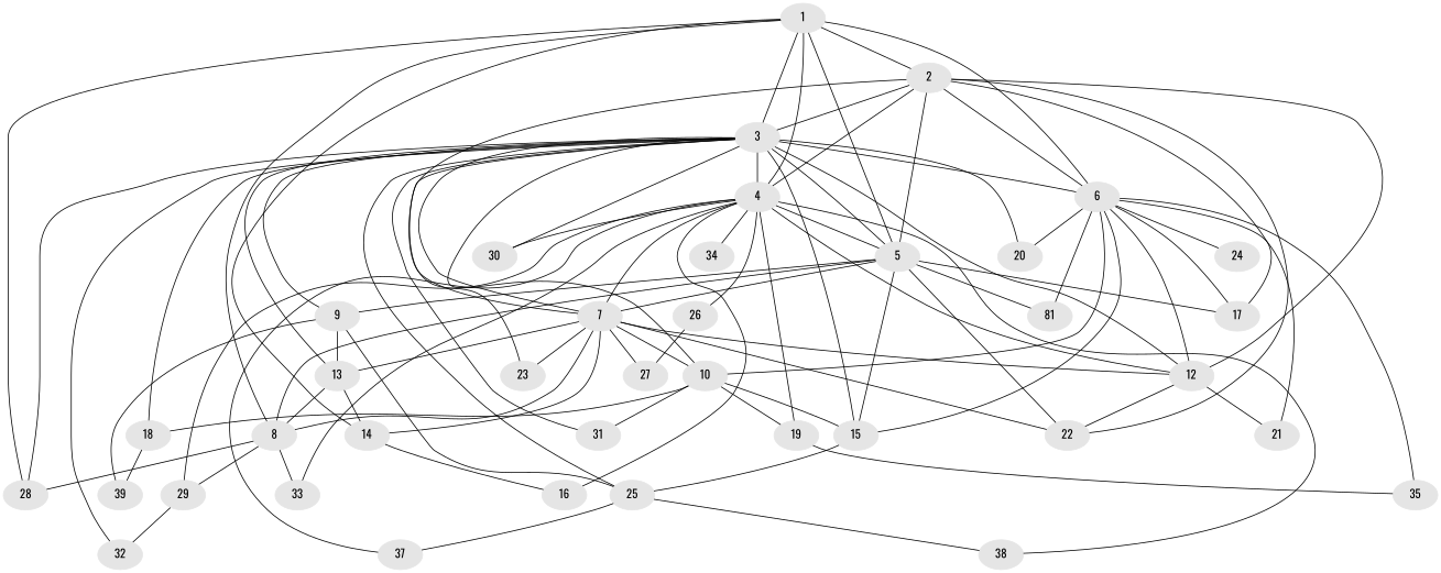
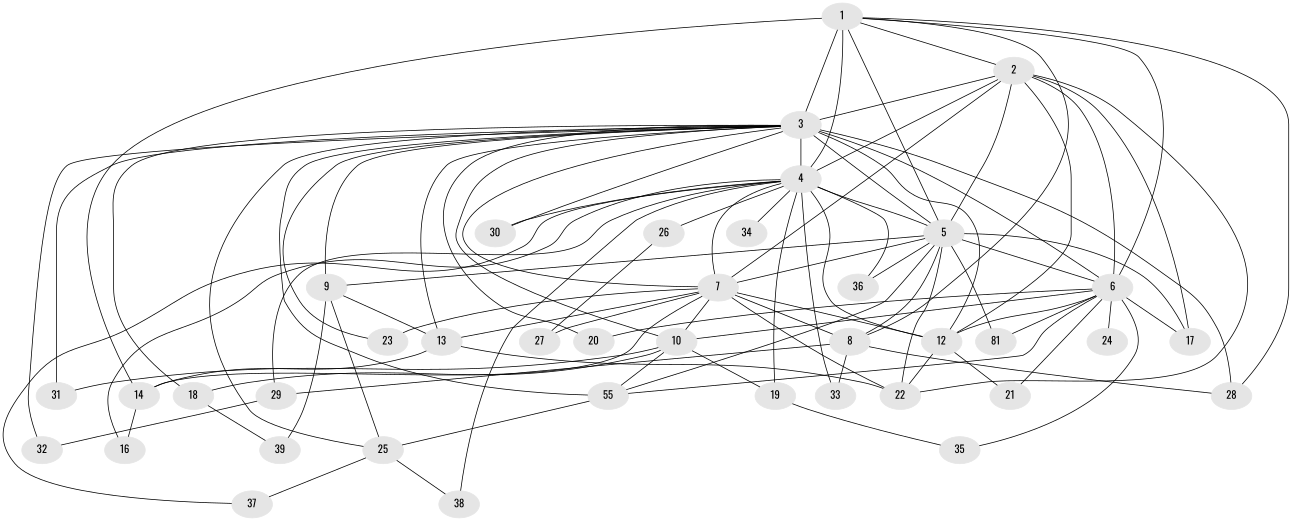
  graph {
    fontname=Oswald
    node [color=gray90 fontname=Oswald style=filled]
    edge [fontname=Oswald weight=1.0]
    1
    2
    3
    4
    5
    6
    8
    14
    28
    7
    12
    17
    22
    9
    10
    13
-   15
+   15 [label=55]
    18
    20
    23
    25
    30
    31
    32
    16
    19
    26
    29
    33
    34
+   36
    37
    38
    n34 [label=81]
    21
    24
    35
    27
    39
    1 -- 2 [weight=2.0]
    1 -- 3 [weight=8.0]
    1 -- 4 [weight=3.0]
    1 -- 5 [weight=4.0]
    1 -- 6 [weight=3.0]
    1 -- 8
    1 -- 14
    1 -- 28
    2 -- 3 [weight=4.0]
    2 -- 4
    2 -- 5 [weight=3.0]
    2 -- 6
    2 -- 7
    2 -- 12 [weight=4.0]
    2 -- 17
    2 -- 22
    3 -- 4 [weight=3.0]
    3 -- 5 [weight=6.0]
    3 -- 6 [weight=3.0]
    3 -- 28
    3 -- 7
    3 -- 12
    3 -- 9
    3 -- 10 [weight=3.0]
    3 -- 13 [weight=7.0]
    3 -- 15
    3 -- 18
    3 -- 20
    3 -- 23
    3 -- 25
    3 -- 30 [weight=2.0]
    3 -- 31
    3 -- 32
    4 -- 5 [weight=2.0]
    4 -- 7
    4 -- 12
    4 -- 30
    4 -- 16
    4 -- 19
    4 -- 26
    4 -- 29
    4 -- 33
    4 -- 34
+   4 -- 36
    4 -- 37
    4 -- 38
+   5 -- 6 [weight=2.0]
    5 -- 8
    5 -- 7 [weight=8.0]
    5 -- 17
    5 -- 22
    5 -- 9
    5 -- 15
+   5 -- 36
    5 -- n34
    6 -- 12
    6 -- 17
    6 -- 10 [weight=2.0]
    6 -- 15
    6 -- 20
    6 -- n34
    6 -- 21
    6 -- 24
    6 -- 35
    8 -- 28
    8 -- 29
    8 -- 33
    14 -- 16
    7 -- 8
    7 -- 14
    7 -- 12 [weight=2.0]
    7 -- 22
    7 -- 10
    7 -- 13
    7 -- 23
    7 -- 27
    12 -- 22
    12 -- 21
    9 -- 13
    9 -- 25
    9 -- 39
    10 -- 15
    10 -- 18
    10 -- 31
    10 -- 19
    13 -- 14
-   13 -- 8
+   13 -- 22
    15 -- 25 [weight=2.0]
    18 -- 39
    25 -- 37
    25 -- 38
    19 -- 35
    26 -- 27
    29 -- 32
  }
